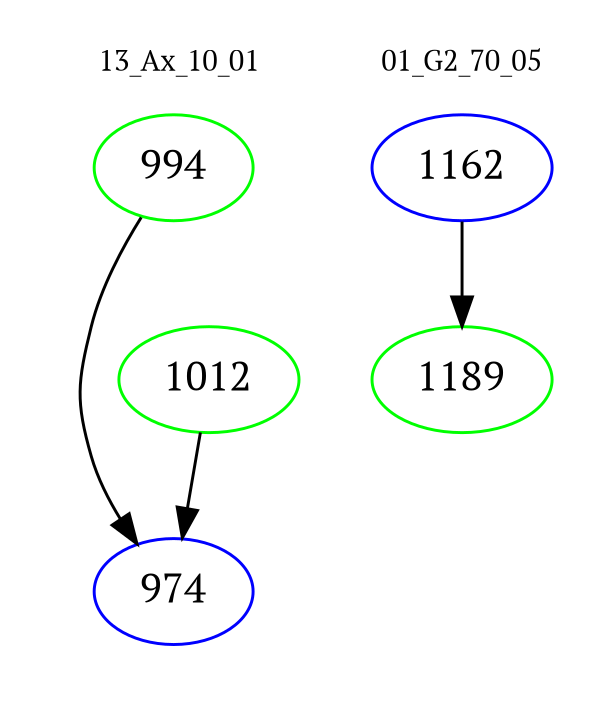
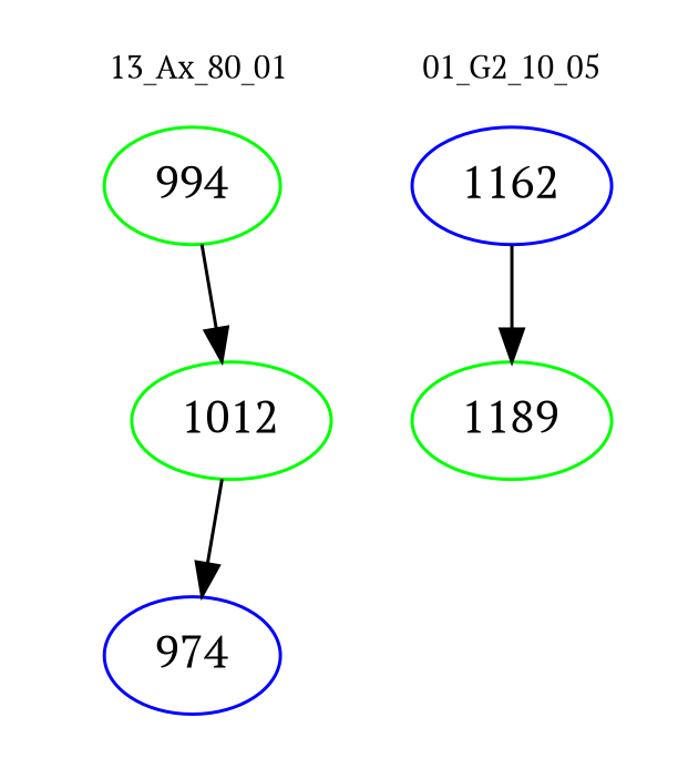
  digraph {
    fontname="PT Serif"
    node [color=green fontname="PT Serif"]
    edge [color=black fontname="PT Serif"]
    n1 [label=994]
    n2 [color=blue label=974]
    n3 [label=1012]
    n4 [color=blue label=1162]
    n5 [label=1189]
    subgraph cluster_1 {
      color=white
      fontsize=10
-     label="13_Ax_10_01"
+     label="13_Ax_80_01"
      n1
      n2
      n3
    }
    subgraph cluster_2 {
      color=white
      fontsize=10
-     label="01_G2_70_05"
+     label="01_G2_10_05"
      n4
      n5
    }
-   n1 -> n2
+   n1 -> n3
    n3 -> n2
    n4 -> n5
  }
